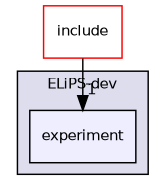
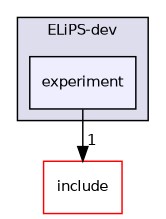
  digraph {
    compound=true
    node [fontname=Helvetica fontsize=10 shape=box style=filled]
    n1 [fillcolor="#eeeeff" label=experiment pencolor=black]
    n2 [color=red fillcolor=white label=include]
    subgraph cluster_1 {
      bgcolor="#ddddee"
      fontname=Helvetica
      fontsize=10
      label="ELiPS-dev"
      pencolor=black
      n1
    }
-   n2 -> n1 [headlabel=1 labeldistance=1.5 labelfontname=Helvetica labelfontsize=10]
+   n1 -> n2 [headlabel=1 labeldistance=1.5 labelfontname=Helvetica labelfontsize=10]
  }
